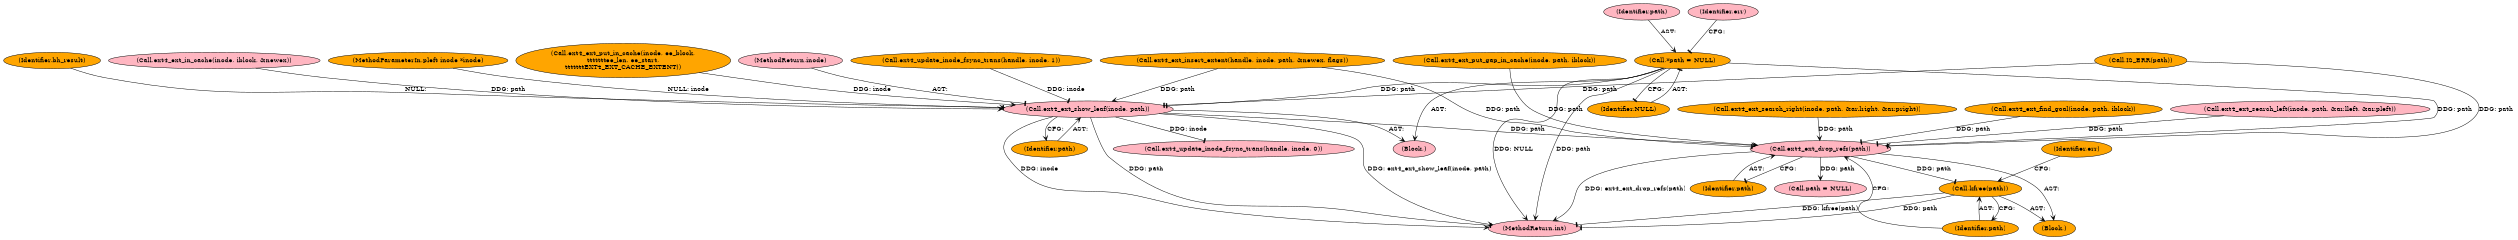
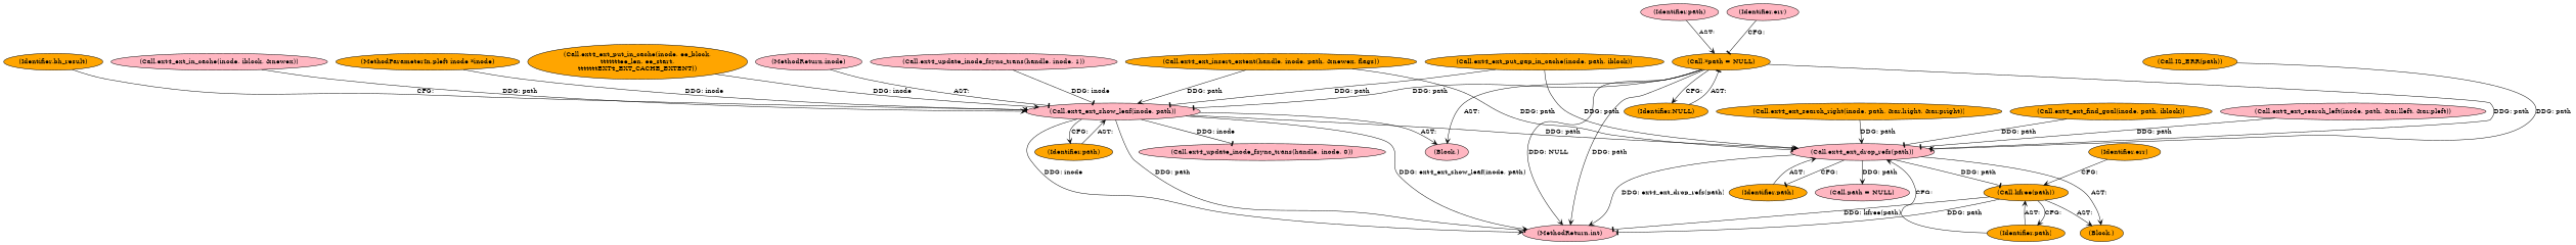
  digraph {
    node [fillcolor=orange style=filled]
    edge [arrowhead=vee]
    n1 [label="(Call,*path = NULL)"]
    n2 [fillcolor=lightpink label="(Call,ext4_ext_show_leaf(inode, path))"]
    n3 [fillcolor=lightpink label="(Call,ext4_ext_drop_refs(path))"]
    n4 [fillcolor=lightpink label="(MethodReturn,int)"]
    n5 [label="(Identifier,NULL)"]
    n6 [fillcolor=lightpink label="(Block,)"]
    n7 [label="(Identifier,path)"]
    n8 [fillcolor=lightpink label="(Call,ext4_update_inode_fsync_trans(handle, inode, 0))"]
    n9 [label="(Call,kfree(path))"]
    n10 [label="(Identifier,path)"]
    n11 [label="(Block,)"]
    n12 [fillcolor=lightpink label="(Call,path = NULL)"]
    n13 [label="(Identifier,path)"]
    n14 [label="(Identifier,bh_result)"]
    n15 [label="(Call,ext4_ext_insert_extent(handle, inode, path, &newex, flags))"]
    n16 [label="(Call,IS_ERR(path))"]
    n17 [fillcolor=lightpink label="(Call,ext4_ext_in_cache(inode, iblock, &newex))"]
    n18 [label="(MethodParameterIn,pleft inode *inode)"]
    n19 [fillcolor=lightpink label="(Identifier,path)"]
    n20 [label="(Call,ext4_ext_put_in_cache(inode, ee_block,\n\t\t\t\t\t\t\tee_len, ee_start,\n\t\t\t\t\t\t\tEXT4_EXT_CACHE_EXTENT))"]
    n21 [label="(Call,ext4_ext_search_right(inode, path, &ar.lright, &ar.pright))"]
    n22 [label="(Call,ext4_ext_put_gap_in_cache(inode, path, iblock))"]
    n23 [label="(Call,ext4_ext_find_goal(inode, path, iblock))"]
    n24 [fillcolor=lightpink label="(MethodReturn,inode)"]
    n25 [fillcolor=lightpink label="(Call,ext4_ext_search_left(inode, path, &ar.lleft, &ar.pleft))"]
-   n26 [label="(Call,ext4_update_inode_fsync_trans(handle, inode, 1))"]
+   n26 [fillcolor=lightpink label="(Call,ext4_update_inode_fsync_trans(handle, inode, 1))"]
    n27 [fillcolor=lightpink label="(Identifier,err)"]
    n28 [label="(Identifier,err)"]
    n1 -> n2 [arrowhead=tee label="DDG: path"]
    n1 -> n3 [label="DDG: path"]
    n1 -> n4 [label="DDG: NULL"]
    n1 -> n4 [label="DDG: path"]
-   n1 -> n5 [arrowhead=tee label="CFG: "]
+   n1 -> n5 [label="CFG: "]
    n1 -> n6 [label="AST: "]
    n2 -> n3 [label="DDG: path"]
    n2 -> n4 [arrowhead=tee label="DDG: path"]
    n2 -> n4 [label="DDG: inode"]
    n2 -> n4 [label="DDG: ext4_ext_show_leaf(inode, path)"]
    n2 -> n6 [label="AST: "]
    n2 -> n7 [label="CFG: "]
    n2 -> n8 [arrowhead=tee label="DDG: inode"]
    n3 -> n4 [label="DDG: ext4_ext_drop_refs(path)"]
    n3 -> n9 [arrowhead=tee label="DDG: path"]
    n3 -> n10 [arrowhead=tee label="CFG: "]
    n3 -> n11 [label="AST: "]
    n3 -> n12 [label="DDG: path"]
    n5 -> n1 [arrowhead=tee label="AST: "]
    n7 -> n2 [label="AST: "]
    n9 -> n4 [arrowhead=tee label="DDG: kfree(path)"]
    n9 -> n4 [arrowhead=tee label="DDG: path"]
    n9 -> n11 [label="AST: "]
    n9 -> n13 [label="CFG: "]
    n10 -> n3 [label="AST: "]
    n13 -> n3 [label="CFG: "]
    n13 -> n9 [label="AST: "]
-   n14 -> n2 [label="NULL: "]
+   n14 -> n2 [label="CFG: "]
    n15 -> n2 [label="DDG: path"]
    n15 -> n3 [arrowhead=tee label="DDG: path"]
-   n16 -> n2 [arrowhead=tee label="DDG: path"]
+   n22 -> n2 [arrowhead=tee label="DDG: path"]
    n16 -> n3 [arrowhead=tee label="DDG: path"]
    n17 -> n2 [label="DDG: path"]
-   n18 -> n2 [arrowhead=tee label="NULL: inode"]
+   n18 -> n2 [arrowhead=tee label="DDG: inode"]
    n19 -> n1 [label="AST: "]
    n20 -> n2 [label="DDG: inode"]
    n21 -> n3 [label="DDG: path"]
    n22 -> n3 [label="DDG: path"]
    n23 -> n3 [arrowhead=tee label="DDG: path"]
    n24 -> n2 [arrowhead=tee label="AST: "]
    n25 -> n3 [arrowhead=tee label="DDG: path"]
    n26 -> n2 [arrowhead=tee label="DDG: inode"]
    n27 -> n1 [arrowhead=tee label="CFG: "]
    n28 -> n9 [label="CFG: "]
  }
